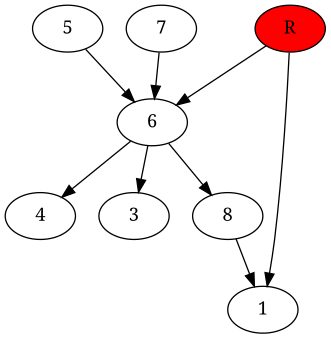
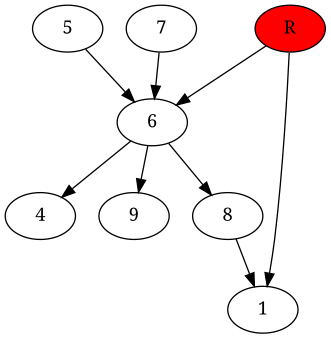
  digraph {
    fontname="Noto Serif"
    node [fontname="Noto Serif"]
    edge [fontname="Noto Serif"]
    5
    6
    4
-   3
+   3 [label=9]
    8
    1
    7
    R [fillcolor="#ff0000" style=filled]
    5 -> 6
    6 -> 4
    6 -> 3
    6 -> 8
    8 -> 1
    7 -> 6
    R -> 6
    R -> 1
  }
